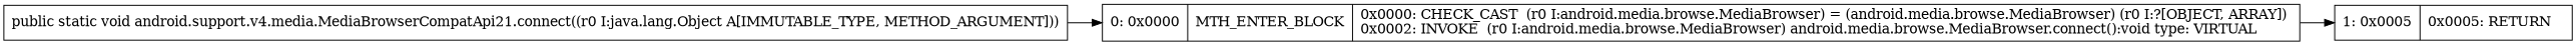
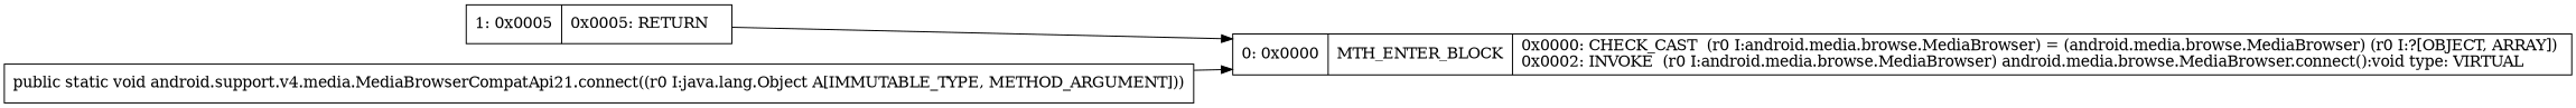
  digraph {
    rankdir=LR
    node [shape=record]
    n1 [label="{0\:\ 0x0000|MTH_ENTER_BLOCK\l|0x0000: CHECK_CAST  (r0 I:android.media.browse.MediaBrowser) = (android.media.browse.MediaBrowser) (r0 I:?[OBJECT, ARRAY]) \l0x0002: INVOKE  (r0 I:android.media.browse.MediaBrowser) android.media.browse.MediaBrowser.connect():void type: VIRTUAL \l}"]
    n2 [label="{1\:\ 0x0005|0x0005: RETURN   \l}"]
    n3 [label="{public static void android.support.v4.media.MediaBrowserCompatApi21.connect((r0 I:java.lang.Object A[IMMUTABLE_TYPE, METHOD_ARGUMENT])) }"]
-   n1 -> n2
+   n2 -> n1
    n3 -> n1
  }
